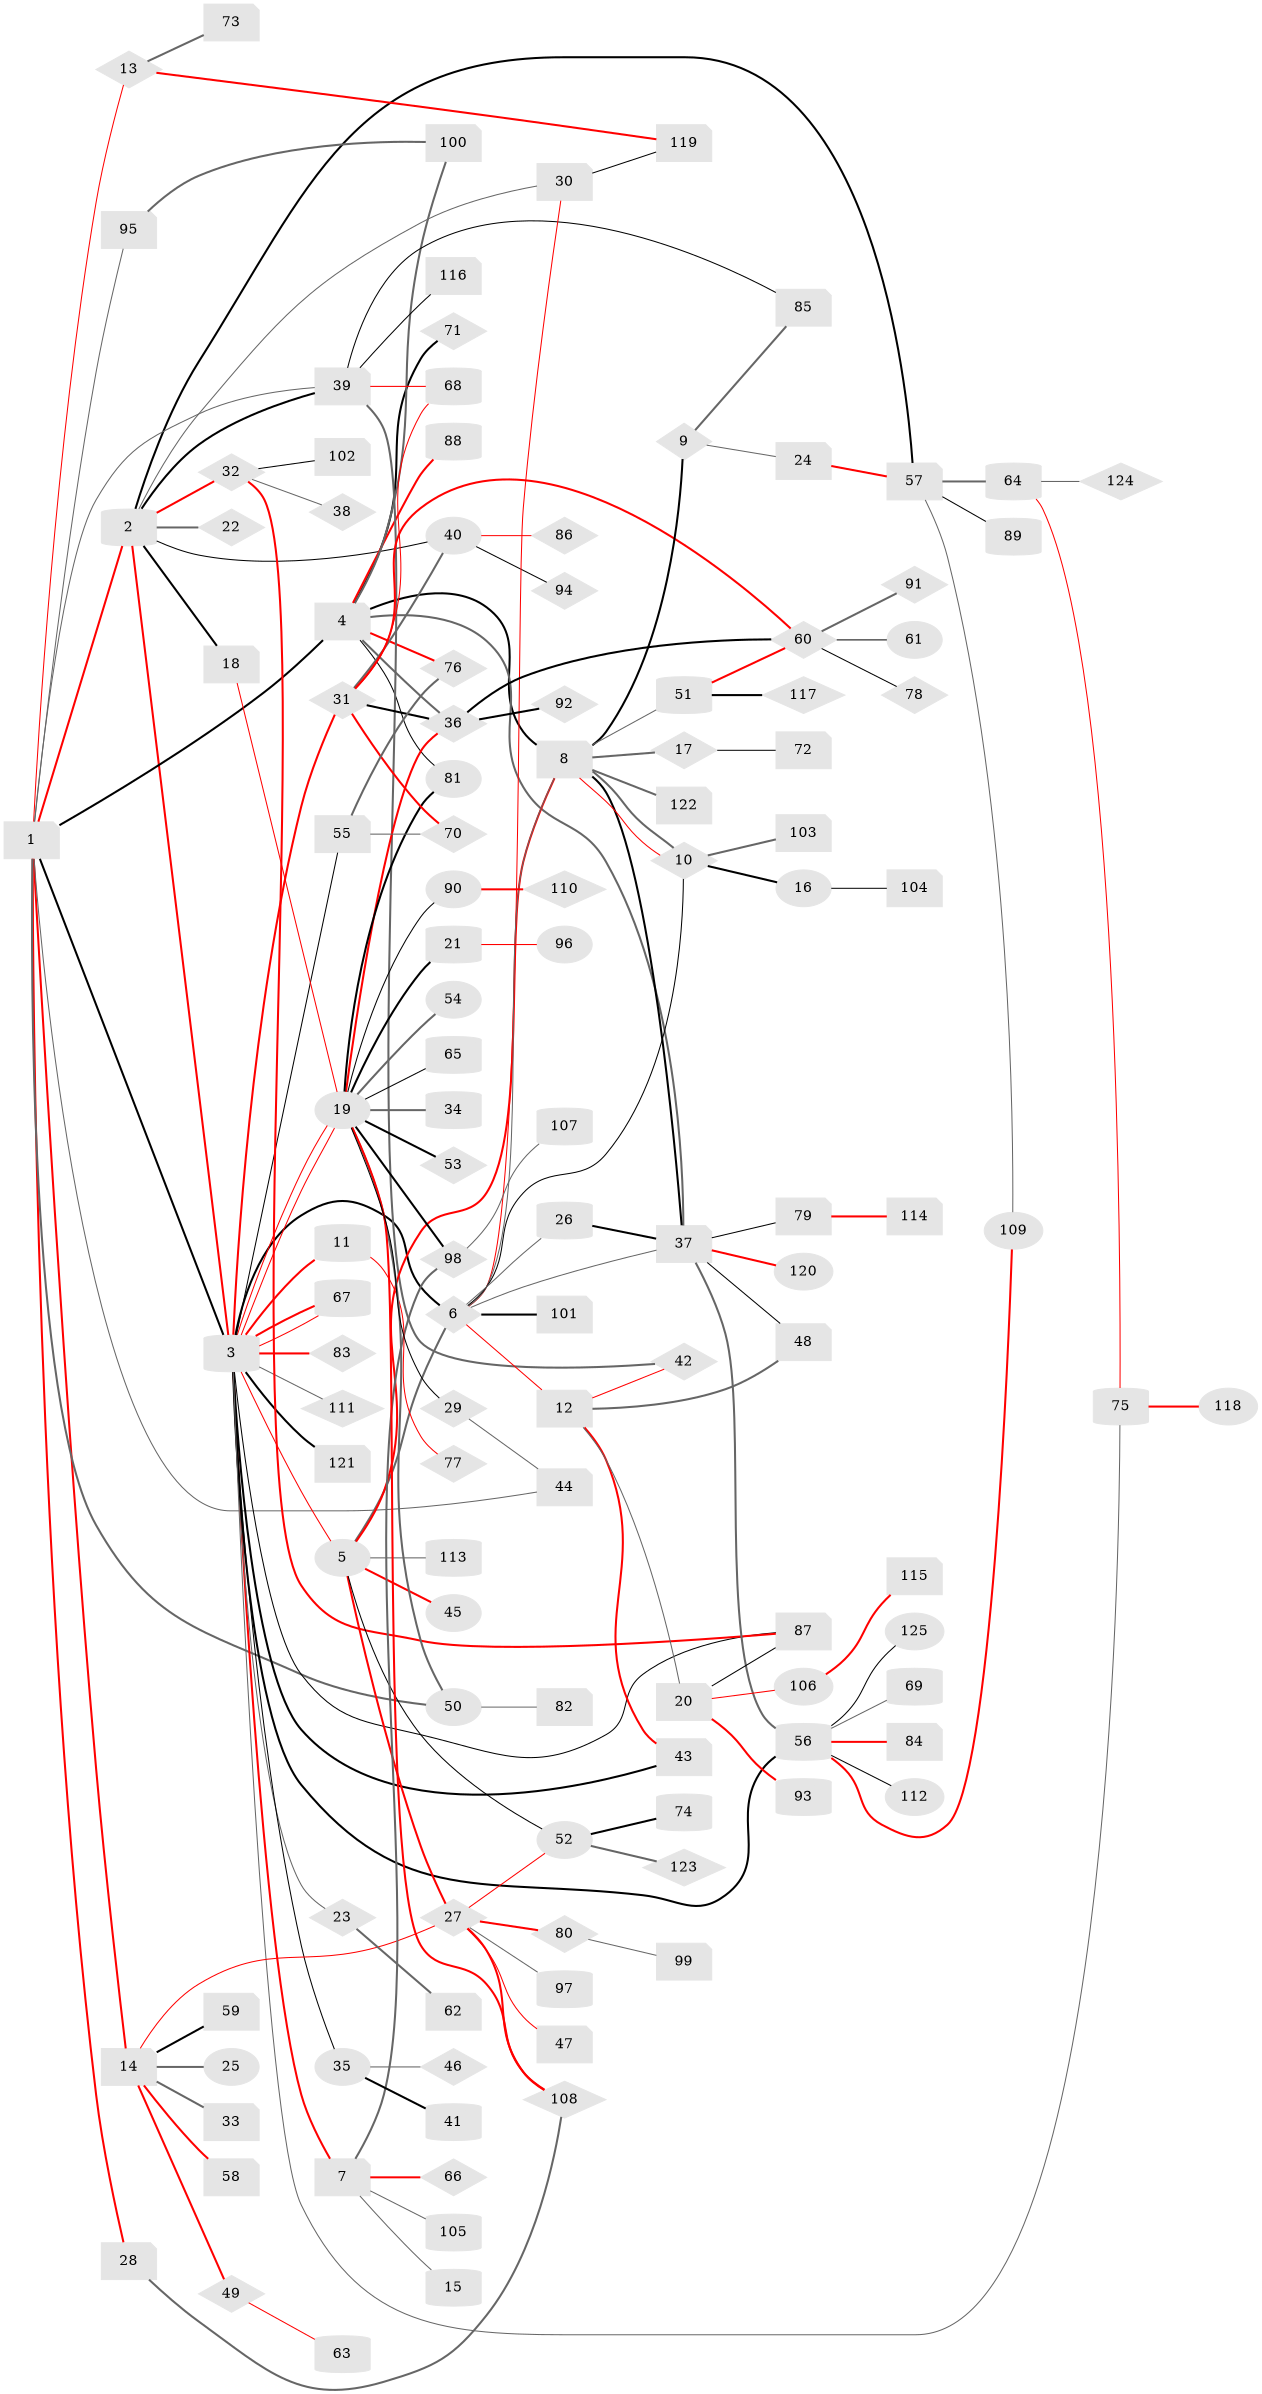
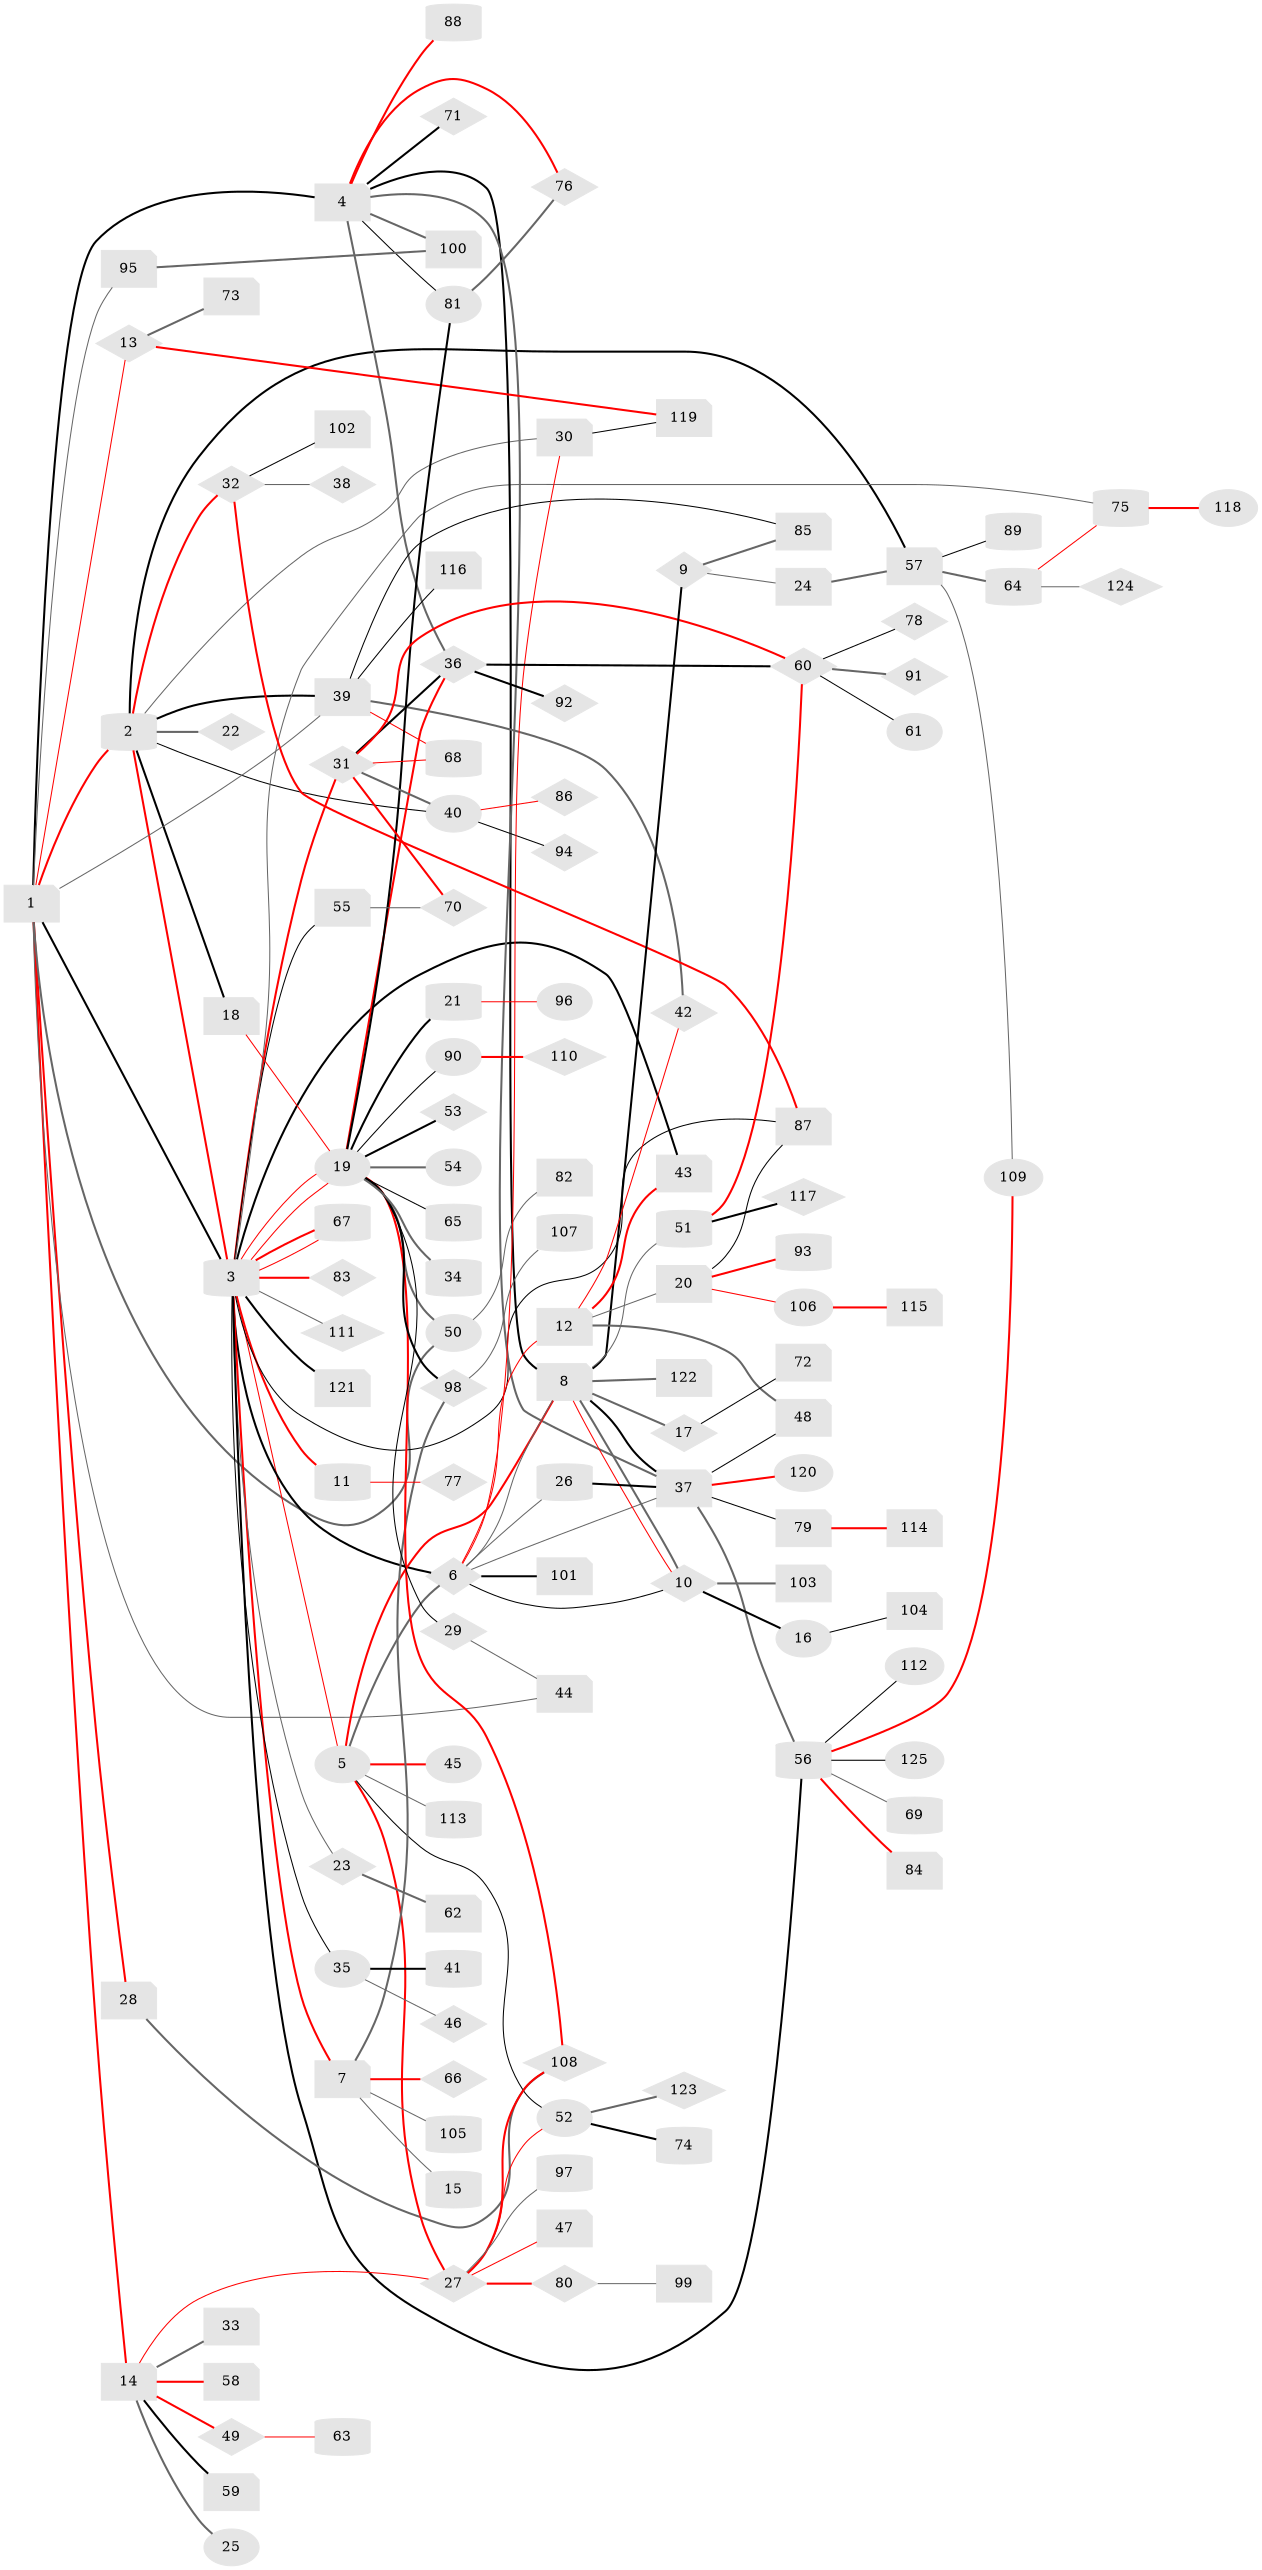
  graph {
    rankdir=LR
    node [color=gray90 shape=note style=filled]
    edge [color=red style=bold]
    2 [shape=cylinder]
    1
    3 [shape=cylinder]
    4
    13 [shape=diamond]
    14
    28
    39
    44
    50 [shape=ellipse]
    95
    18
    22 [shape=diamond]
    30
    32 [shape=diamond]
    40 [shape=ellipse]
    57
    5 [shape=ellipse]
    6 [shape=diamond]
    7
    11 [shape=cylinder]
    19 [shape=ellipse]
    23 [shape=diamond]
    31 [shape=diamond]
    35 [shape=ellipse]
    43
    55
    56 [shape=cylinder]
    67 [shape=cylinder]
    75 [shape=cylinder]
    83 [shape=diamond]
    87
    111 [shape=diamond]
    121
    8
    36 [shape=diamond]
    37
    71 [shape=diamond]
    76 [shape=diamond]
    81 [shape=ellipse]
    88 [shape=cylinder]
    100
    73
    119
    27 [shape=diamond]
    25 [shape=ellipse]
    33
    49 [shape=diamond]
    58
    59
    108 [shape=diamond]
    85
    42 [shape=diamond]
    68 [shape=cylinder]
    116
    82
    38 [shape=diamond]
    102
    86 [shape=diamond]
    94 [shape=diamond]
    109 [shape=ellipse]
    64 [shape=cylinder]
    89 [shape=cylinder]
    45 [shape=ellipse]
    52 [shape=ellipse]
    113 [shape=cylinder]
    10 [shape=diamond]
    12
    26 [shape=cylinder]
    101
    15 [shape=cylinder]
    66 [shape=diamond]
    98 [shape=diamond]
    105 [shape=cylinder]
    77 [shape=diamond]
    21 [shape=cylinder]
    29 [shape=diamond]
    34 [shape=cylinder]
    53 [shape=diamond]
    54 [shape=ellipse]
    65 [shape=cylinder]
    90 [shape=ellipse]
    62
    60 [shape=diamond]
    70 [shape=diamond]
    41 [shape=cylinder]
    46 [shape=diamond]
    69 [shape=cylinder]
    84
    112 [shape=ellipse]
    125 [shape=ellipse]
    118 [shape=ellipse]
    9 [shape=diamond]
    17 [shape=diamond]
    51 [shape=cylinder]
    122
    92 [shape=diamond]
    48
    79
    120 [shape=ellipse]
    47
    80 [shape=diamond]
    97 [shape=cylinder]
    74 [shape=cylinder]
    123 [shape=diamond]
    16 [shape=ellipse]
    103
    20
    107 [shape=cylinder]
    24
    72
    117 [shape=diamond]
    104
    93 [shape=cylinder]
    106 [shape=ellipse]
    63 [shape=cylinder]
    96 [shape=ellipse]
    110 [shape=diamond]
    115
    99
    61 [shape=ellipse]
    78 [shape=diamond]
    91 [shape=diamond]
    114
    124 [shape=diamond]
    2 -- 3
    2 -- 39 [color=black]
    2 -- 18 [color=black]
    2 -- 22 [color=gray40]
    2 -- 30 [color=gray40 style=solid]
    2 -- 32
    2 -- 40 [color=black style=solid]
    2 -- 57 [color=black]
    1 -- 2
    1 -- 3 [color=black]
    1 -- 4 [color=black]
    1 -- 13 [style=solid]
    1 -- 14
    1 -- 28
    1 -- 39 [color=gray40 style=solid]
    1 -- 44 [color=gray40 style=solid]
    1 -- 50 [color=gray40]
    1 -- 95 [color=gray40 style=solid]
    3 -- 5 [style=solid]
    3 -- 6 [color=black]
    3 -- 7
    3 -- 11
    3 -- 19 [style=solid]
    3 -- 19 [style=solid]
    3 -- 23 [color=gray40 style=solid]
    3 -- 31
    3 -- 35 [color=black style=solid]
    3 -- 43 [color=black]
    3 -- 55 [color=black style=solid]
    3 -- 56 [color=black]
    3 -- 67 [style=solid]
    3 -- 67
    3 -- 75 [color=gray40 style=solid]
    3 -- 83
    3 -- 87 [color=black style=solid]
    3 -- 111 [color=gray40 style=solid]
    3 -- 121 [color=black]
    4 -- 8 [color=black]
    4 -- 36 [color=gray40]
    4 -- 37 [color=gray40]
    4 -- 71 [color=black]
    4 -- 76
    4 -- 81 [color=black style=solid]
    4 -- 88
    4 -- 100 [color=gray40]
    13 -- 73 [color=gray40]
    13 -- 119
    14 -- 27 [style=solid]
    14 -- 25 [color=gray40]
    14 -- 33 [color=gray40]
    14 -- 49
    14 -- 58
    14 -- 59 [color=black]
    28 -- 108 [color=gray40]
    39 -- 85 [color=black style=solid]
    39 -- 42 [color=gray40]
    39 -- 68 [style=solid]
    39 -- 116 [color=black style=solid]
    50 -- 82 [color=gray40 style=solid]
    95 -- 100 [color=gray40]
    18 -- 19 [style=solid]
    30 -- 119 [color=black style=solid]
    32 -- 87
    32 -- 38 [color=gray40 style=solid]
    32 -- 102 [color=black style=solid]
    40 -- 86 [style=solid]
    40 -- 94 [color=black style=solid]
    57 -- 109 [color=gray40 style=solid]
    57 -- 64 [color=gray40]
    57 -- 89 [color=black style=solid]
    5 -- 6 [color=gray40]
    5 -- 8
    5 -- 27
    5 -- 45
    5 -- 52 [color=black style=solid]
    5 -- 113 [color=gray40 style=solid]
    6 -- 30 [style=solid]
    6 -- 8 [color=gray40 style=solid]
    6 -- 37 [color=gray40 style=solid]
    6 -- 10 [color=black style=solid]
    6 -- 12 [style=solid]
    6 -- 26 [color=gray40 style=solid]
    6 -- 101 [color=black]
    7 -- 15 [color=gray40 style=solid]
    7 -- 66
    7 -- 98 [color=gray40]
    7 -- 105 [color=gray40 style=solid]
    11 -- 77 [style=solid]
    19 -- 50 [color=gray40]
    19 -- 36
    19 -- 81 [color=black]
    19 -- 108
    19 -- 98 [color=black]
    19 -- 21 [color=black]
    19 -- 29 [color=black style=solid]
    19 -- 34 [color=gray40]
    19 -- 53 [color=black]
    19 -- 54 [color=gray40]
    19 -- 65 [color=black style=solid]
    19 -- 90 [color=black style=solid]
    23 -- 62 [color=gray40]
    31 -- 40 [color=gray40]
    31 -- 36 [color=black]
    31 -- 68 [style=solid]
    31 -- 60
    31 -- 70
    35 -- 41 [color=black]
    35 -- 46 [color=gray40 style=solid]
-   55 -- 76 [color=gray40]
+   81 -- 76 [color=gray40]
    55 -- 70 [color=gray40 style=solid]
    56 -- 109
    56 -- 69 [color=gray40 style=solid]
    56 -- 84
    56 -- 112 [color=black style=solid]
    56 -- 125 [color=black style=solid]
    75 -- 118
    8 -- 37 [color=black]
    8 -- 10 [style=solid]
    8 -- 10 [color=gray40]
    8 -- 9 [color=black]
    8 -- 17 [color=gray40]
    8 -- 51 [color=gray40 style=solid]
    8 -- 122 [color=gray40]
    36 -- 60 [color=black]
    36 -- 92 [color=black]
    37 -- 56 [color=gray40]
    37 -- 48 [color=black style=solid]
    37 -- 79 [color=black style=solid]
    37 -- 120
    27 -- 108
    27 -- 52 [style=solid]
    27 -- 47 [style=solid]
    27 -- 80
    27 -- 97 [color=gray40 style=solid]
    49 -- 63 [style=solid]
    64 -- 75 [style=solid]
    64 -- 124 [color=gray40 style=solid]
    52 -- 74 [color=black]
    52 -- 123 [color=gray40]
    10 -- 16 [color=black]
    10 -- 103 [color=gray40]
    12 -- 43
    12 -- 42 [style=solid]
    12 -- 48 [color=gray40]
    12 -- 20 [color=gray40 style=solid]
    26 -- 37 [color=black]
    98 -- 107 [color=gray40 style=solid]
    21 -- 96 [style=solid]
    29 -- 44 [color=gray40 style=solid]
    90 -- 110
    60 -- 61 [color=black style=solid]
    60 -- 78 [color=black style=solid]
    60 -- 91 [color=gray40]
    9 -- 85 [color=gray40]
    9 -- 24 [color=gray40 style=solid]
    17 -- 72 [color=black style=solid]
    51 -- 60
    51 -- 117 [color=black]
    79 -- 114
    80 -- 99 [color=gray40 style=solid]
    16 -- 104 [color=black style=solid]
    20 -- 87 [color=black style=solid]
    20 -- 93
    20 -- 106 [style=solid]
-   24 -- 57
+   24 -- 57 [color=gray40]
    106 -- 115
  }
